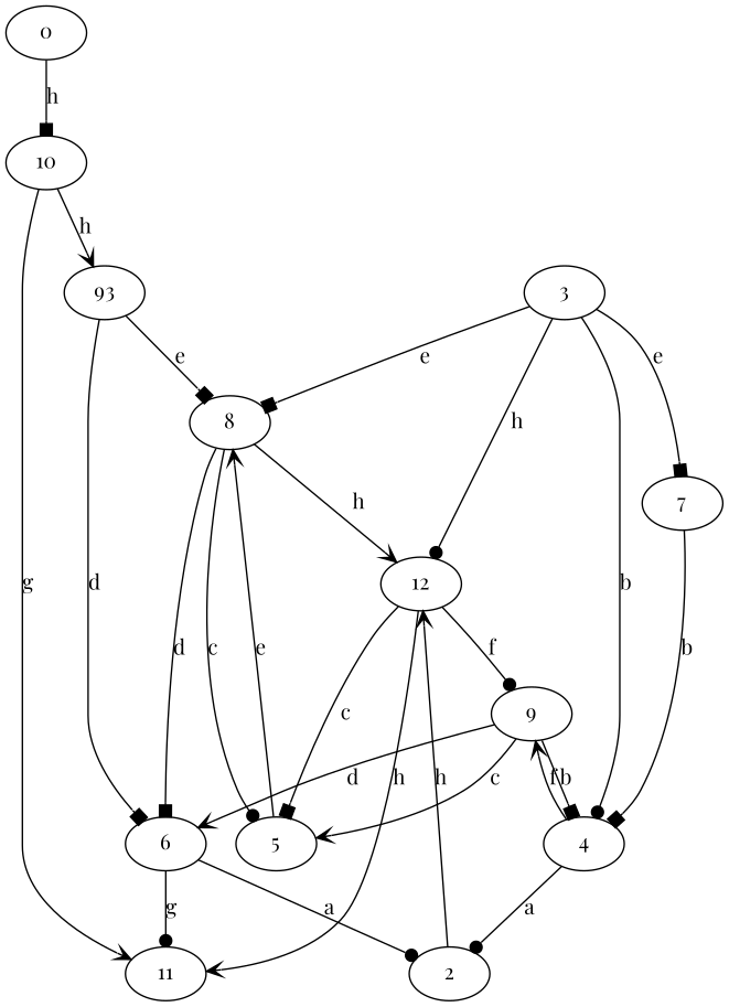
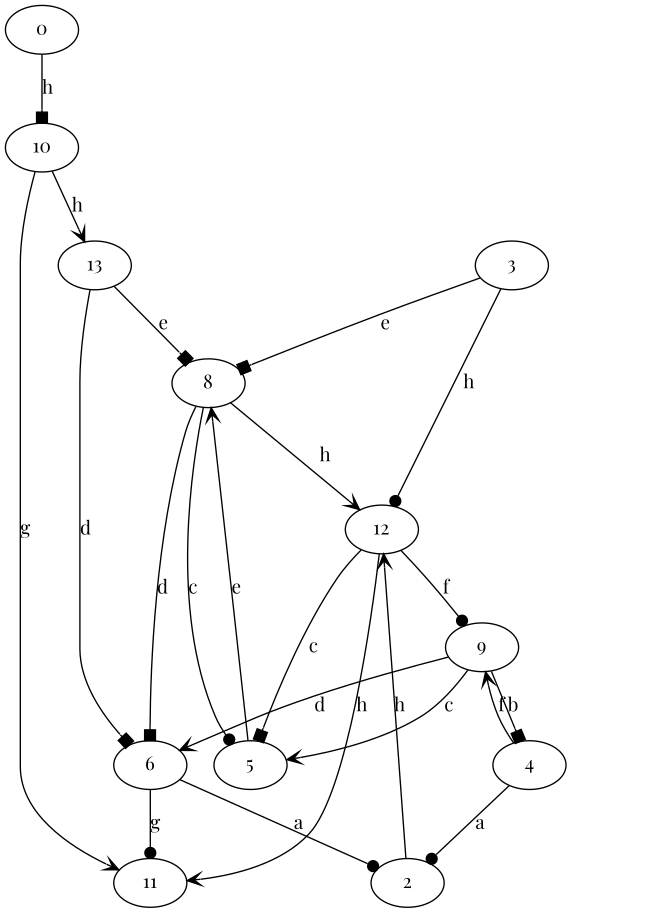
  strict digraph {
    fontname="Playfair Display"
    node [fontname="Playfair Display"]
    edge [arrowhead=box fontname="Playfair Display"]
    0
    10
    11
-   13 [label=93]
+   13
    n5 [label=3]
    4
-   7
    8
    12
    2
    9
    5
    6
    0 -> 10 [label=h]
    10 -> 11 [arrowhead=vee label=g]
    10 -> 13 [arrowhead=vee label=h]
    13 -> 8 [label=e]
    13 -> 6 [label=d]
-   n5 -> 4 [arrowhead=dot label=b]
-   n5 -> 7 [label=e]
    n5 -> 8 [label=e]
    n5 -> 12 [arrowhead=dot label=h]
    4 -> 2 [arrowhead=dot label=a]
    4 -> 9 [arrowhead=vee label=f]
-   7 -> 4 [label=b]
    8 -> 12 [arrowhead=vee label=h]
    8 -> 5 [arrowhead=dot label=c]
    8 -> 6 [label=d]
    12 -> 11 [arrowhead=vee label=h]
    12 -> 9 [arrowhead=dot label=f]
    12 -> 5 [label=c]
    2 -> 12 [arrowhead=vee label=h]
    9 -> 4 [label=b]
    9 -> 5 [arrowhead=vee label=c]
    9 -> 6 [arrowhead=vee label=d]
    5 -> 8 [arrowhead=vee label=e]
    6 -> 11 [arrowhead=dot label=g]
    6 -> 2 [arrowhead=dot label=a]
  }
